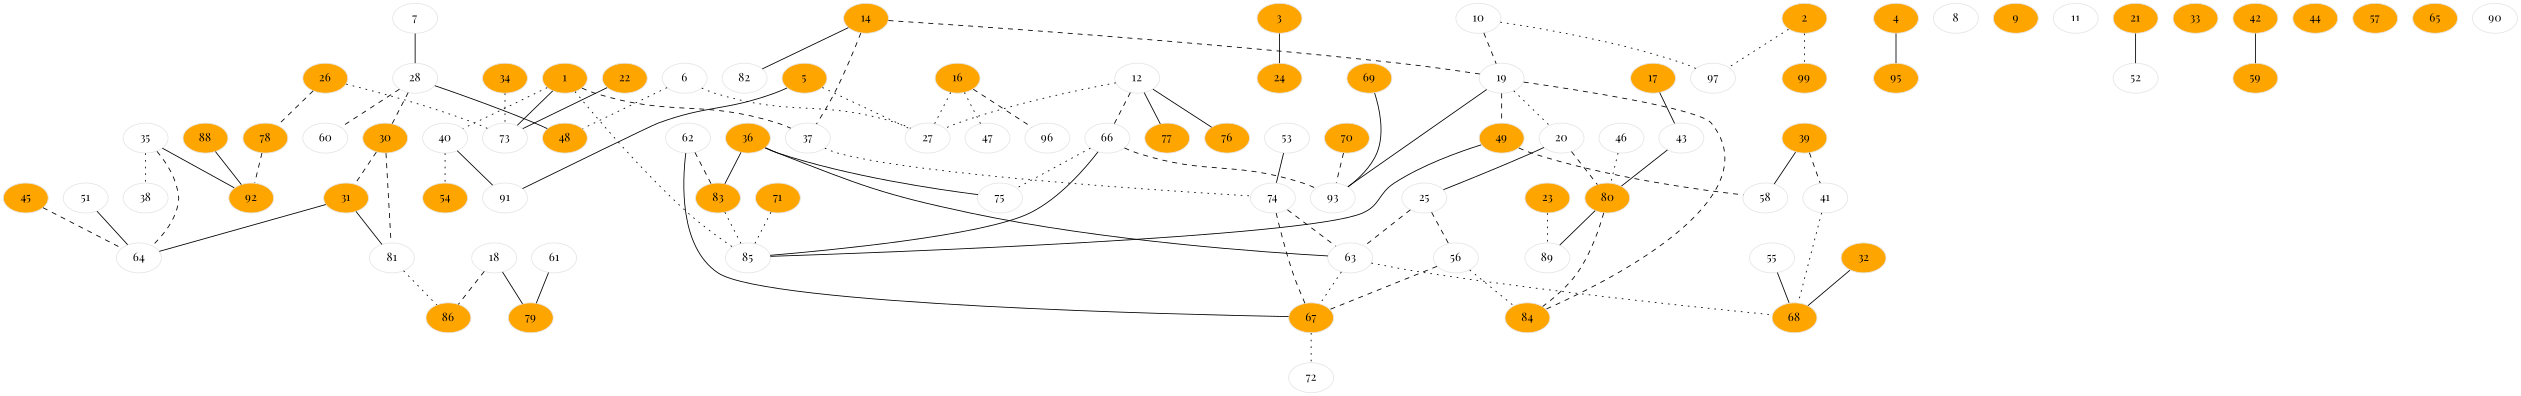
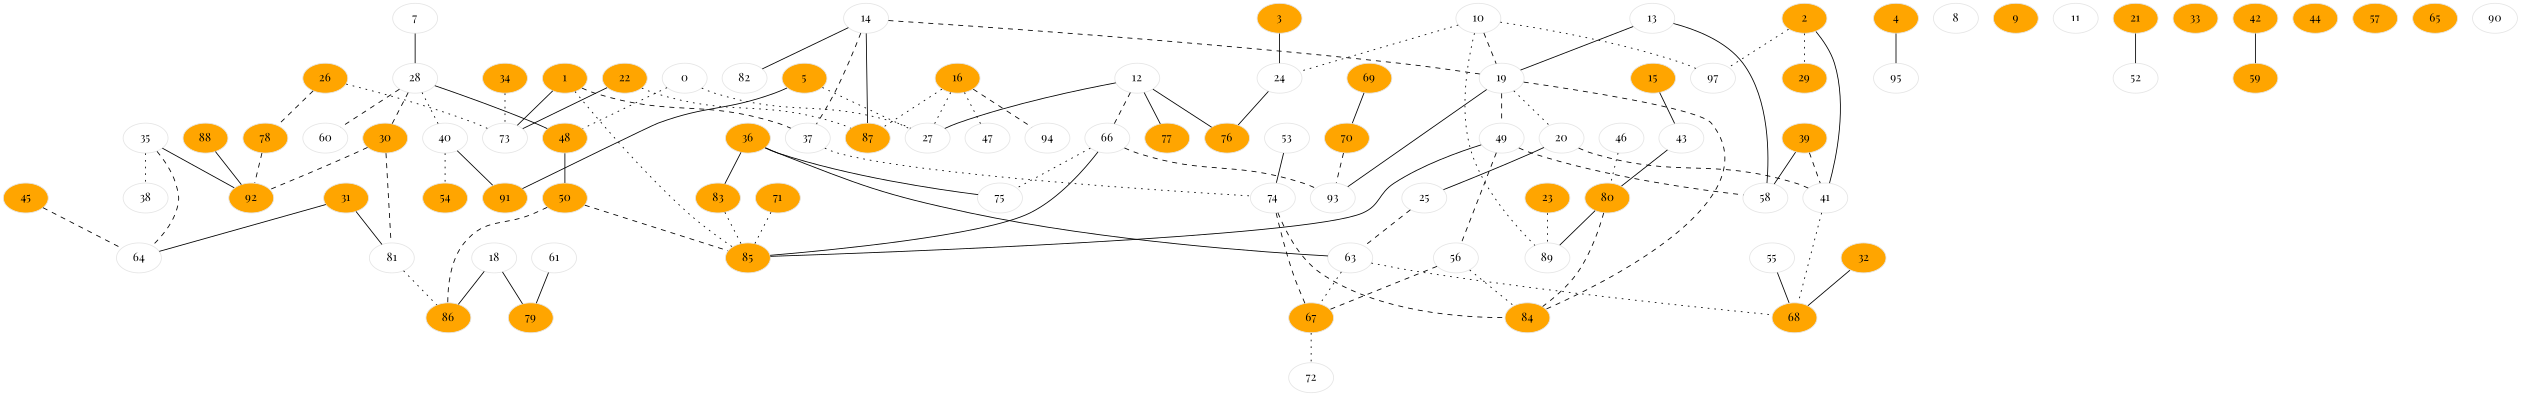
  graph {
    fontname="Playfair Display"
    node [color=gray90 fillcolor=orange fontname="Playfair Display" style=filled]
    edge [fontname="Playfair Display" style=solid]
    37 [fillcolor=white]
    1
    40 [fillcolor=white]
    73 [fillcolor=white]
-   85 [fillcolor=white]
+   85
    74 [fillcolor=white]
-   91 [fillcolor=white]
+   91
    54
    n9 [fillcolor=white label=97]
    2
-   29 [label=99]
+   29
    41 [fillcolor=white]
    68
    3
-   24
+   24 [fillcolor=white]
    76
    4
-   95
+   95 [fillcolor=white]
    27 [fillcolor=white]
    5
-   6 [fillcolor=white]
+   6 [fillcolor=white label=0]
    48
+   50
    7 [fillcolor=white]
    28 [fillcolor=white]
    60 [fillcolor=white]
    30
    8 [fillcolor=white]
    9
    10 [fillcolor=white]
    19 [fillcolor=white]
    89 [fillcolor=white]
    20 [fillcolor=white]
-   49
+   49 [fillcolor=white]
    84
    93 [fillcolor=white]
    22
+   87
    11 [fillcolor=white]
    12 [fillcolor=white]
    66 [fillcolor=white]
    77
    75 [fillcolor=white]
+   13 [fillcolor=white]
    58 [fillcolor=white]
-   14
+   14 [fillcolor=white]
    82 [fillcolor=white]
    43 [fillcolor=white]
-   15 [label=17]
+   15
    80
    16
    47 [fillcolor=white]
-   94 [fillcolor=white label=96]
+   94 [fillcolor=white]
    18 [fillcolor=white]
    79
    86
    25 [fillcolor=white]
    56 [fillcolor=white]
    63 [fillcolor=white]
    52 [fillcolor=white]
    21
    23
    67
    26
    78
    92
    81 [fillcolor=white]
    31
    64 [fillcolor=white]
    32
    33
    34
    35 [fillcolor=white]
    38 [fillcolor=white]
    36
    83
    39
    42
    59
    44
    45
    46 [fillcolor=white]
-   51 [fillcolor=white]
    53 [fillcolor=white]
    55 [fillcolor=white]
    72 [fillcolor=white]
    57
    61 [fillcolor=white]
-   62 [fillcolor=white]
    65
    69
    70
    71
    88
    90 [fillcolor=white]
    37 -- 74 [style=dotted]
    1 -- 37 [style=dashed]
-   1 -- 40 [style=dotted]
+   28 -- 40 [style=dotted]
    1 -- 73
    1 -- 85 [style=dotted]
    40 -- 91
    40 -- 54 [style=dotted]
-   74 -- 63 [style=dashed]
+   74 -- 84 [style=dashed]
    2 -- n9 [style=dotted]
    2 -- 29 [style=dotted]
+   2 -- 41
    41 -- 68 [style=dotted]
    3 -- 24
+   24 -- 76
    4 -- 95
    5 -- 91
    5 -- 27 [style=dotted]
    6 -- 27 [style=dotted]
    6 -- 48 [style=dotted]
+   48 -- 50
+   50 -- 85 [style=dashed]
+   50 -- 86 [style=dashed]
    7 -- 28
    28 -- 48
    28 -- 60 [style=dashed]
    28 -- 30 [style=dashed]
-   30 -- 31 [style=dashed]
+   30 -- 92 [style=dashed]
    30 -- 81 [style=dashed]
    10 -- n9 [style=dotted]
+   10 -- 24 [style=dotted]
    10 -- 19 [style=dashed]
+   10 -- 89 [style=dotted]
    19 -- 20 [style=dotted]
    19 -- 49 [style=dashed]
    19 -- 84 [style=dashed]
    19 -- 93
-   20 -- 80 [style=dashed]
+   20 -- 41 [style=dashed]
    20 -- 25
    49 -- 85
    49 -- 58 [style=dashed]
-   25 -- 56 [style=dashed]
+   49 -- 56 [style=dashed]
    22 -- 73
+   22 -- 87 [style=dotted]
    12 -- 76
-   12 -- 27 [style=dotted]
+   12 -- 27
    12 -- 66 [style=dashed]
    12 -- 77
    66 -- 85
    66 -- 93 [style=dashed]
    66 -- 75 [style=dotted]
+   13 -- 19
+   13 -- 58
    14 -- 37 [style=dashed]
    14 -- 19 [style=dashed]
+   14 -- 87
    14 -- 82
    43 -- 80
    15 -- 43
    80 -- 89
    80 -- 84 [style=dashed]
    16 -- 27 [style=dotted]
+   16 -- 87 [style=dotted]
    16 -- 47 [style=dotted]
    16 -- 94 [style=dashed]
    18 -- 79
-   18 -- 86 [style=dashed]
+   18 -- 86
    25 -- 63 [style=dashed]
    56 -- 84 [style=dotted]
    56 -- 67 [style=dashed]
    63 -- 68 [style=dotted]
    63 -- 67 [style=dotted]
    21 -- 52
    23 -- 89 [style=dotted]
    67 -- 74 [style=dashed]
    67 -- 72 [style=dotted]
    26 -- 73 [style=dotted]
    26 -- 78 [style=dashed]
    78 -- 92 [style=dashed]
    81 -- 86 [style=dotted]
    31 -- 81
    31 -- 64
    32 -- 68
    34 -- 73 [style=dotted]
    35 -- 92
    35 -- 64 [style=dashed]
    35 -- 38 [style=dotted]
    36 -- 75
    36 -- 63
    36 -- 83
    83 -- 85 [style=dotted]
    39 -- 41 [style=dashed]
    39 -- 58
    42 -- 59
    45 -- 64 [style=dashed]
    46 -- 80 [style=dotted]
-   51 -- 64
    53 -- 74
    55 -- 68
    61 -- 79
-   62 -- 67
-   62 -- 83 [style=dashed]
-   69 -- 93
+   69 -- 70
    70 -- 93 [style=dashed]
    71 -- 85 [style=dotted]
    88 -- 92
  }
